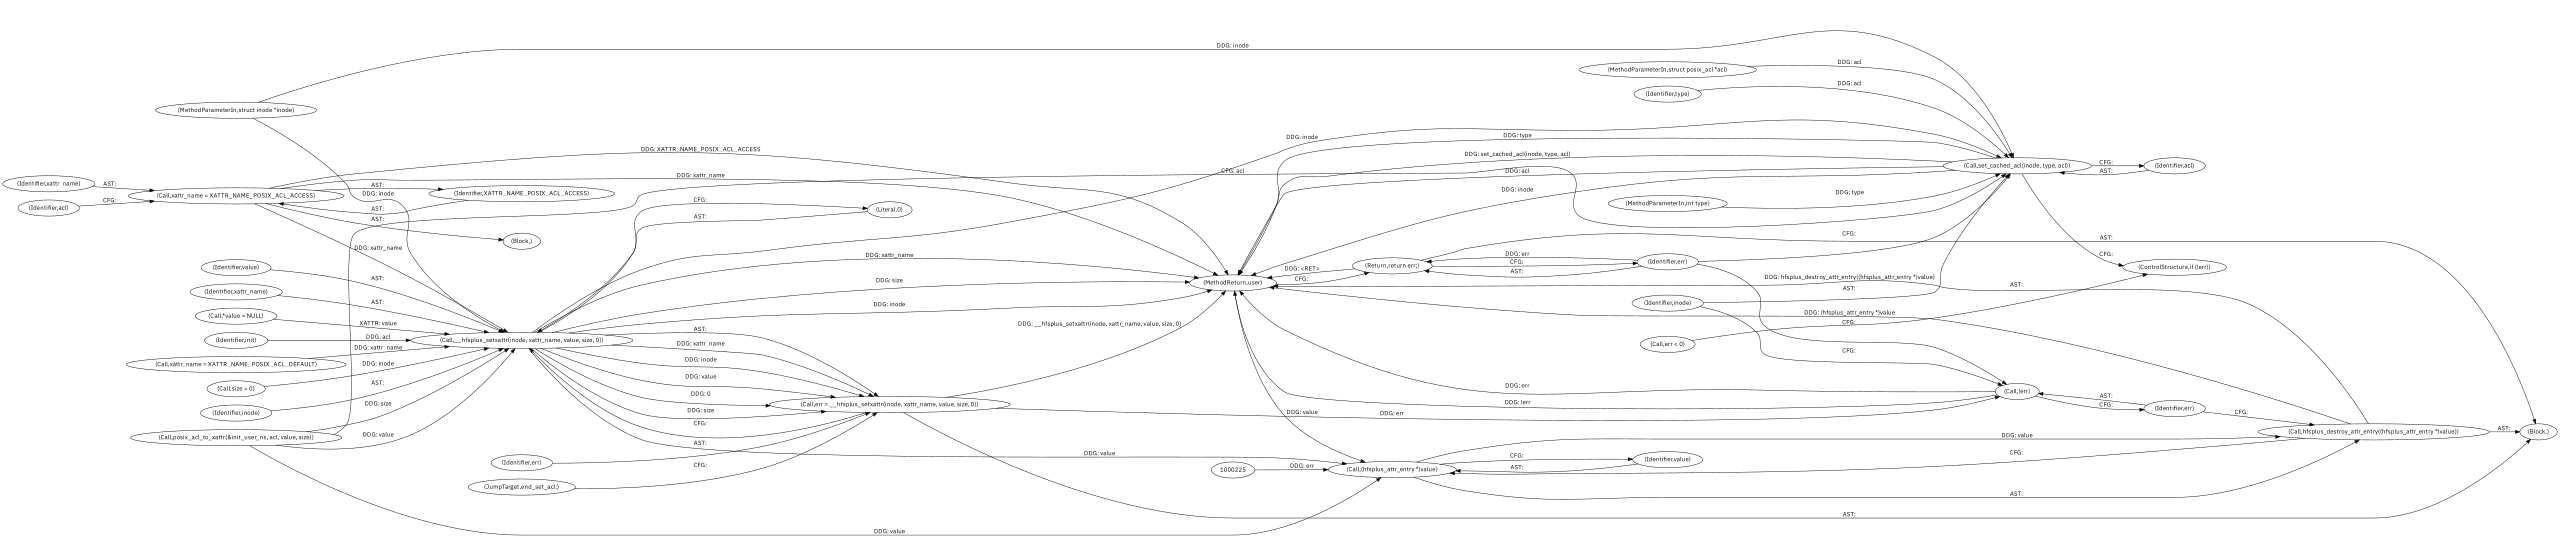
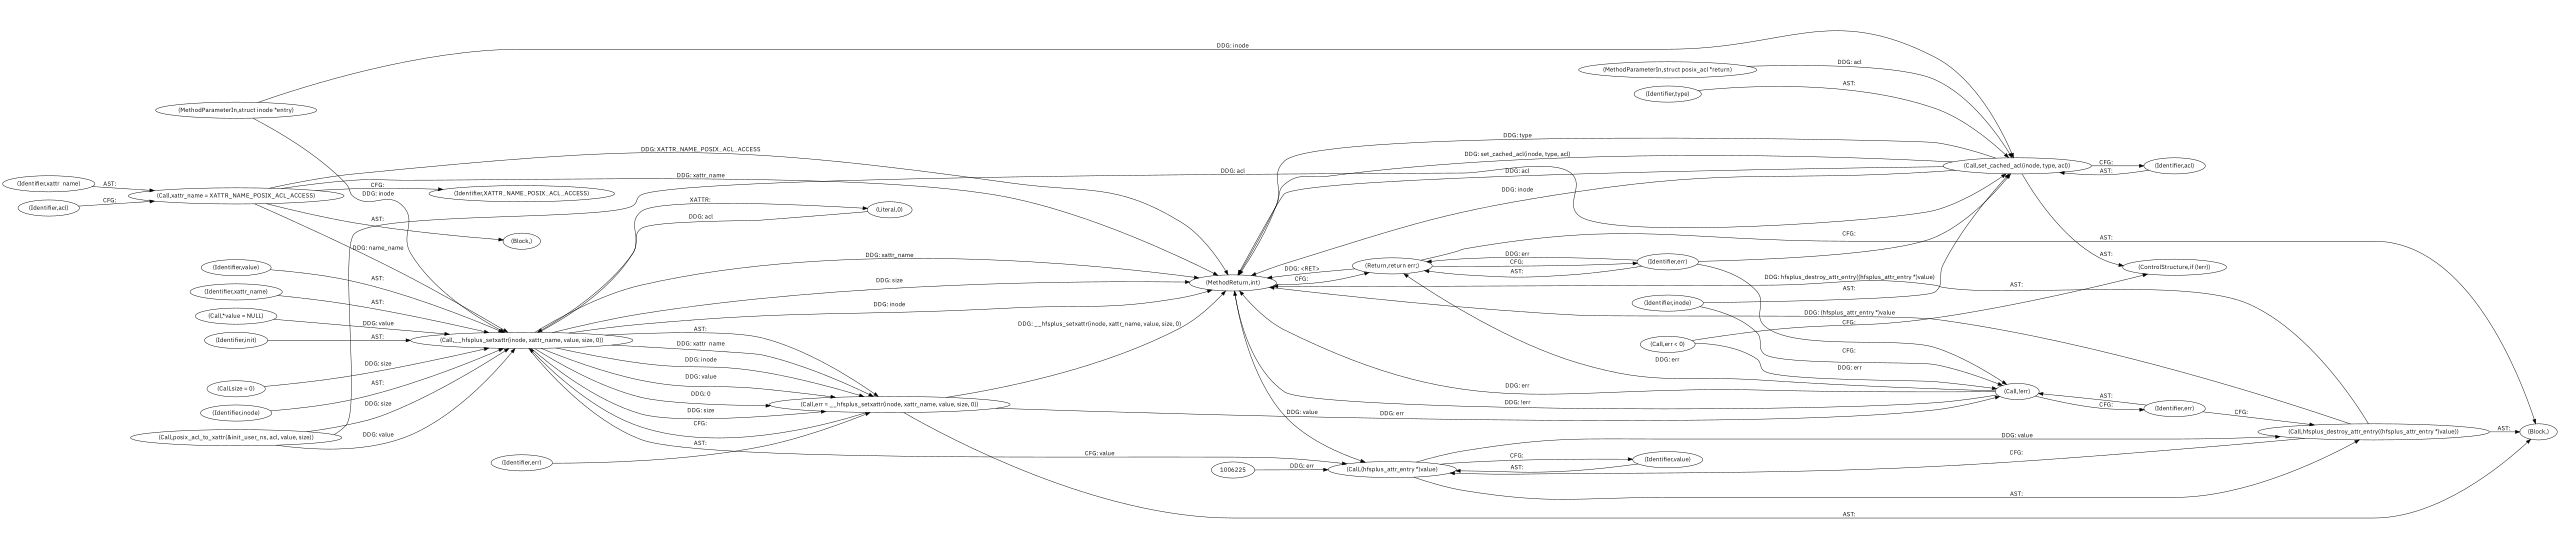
  digraph {
    fontname="IBM Plex Sans"
    rankdir=LR
    node [fontname="IBM Plex Sans"]
    edge [fontname="IBM Plex Sans"]
    n1 [label="(Call,xattr_name = XATTR_NAME_POSIX_ACL_ACCESS)"]
    n2 [label="(Call,__hfsplus_setxattr(inode, xattr_name, value, size, 0))"]
-   n3 [label="(MethodReturn,user)"]
+   n3 [label="(MethodReturn,int)"]
    n4 [label="(Block,)"]
    n5 [label="(Identifier,XATTR_NAME_POSIX_ACL_ACCESS)"]
    n6 [label="(Call,err = __hfsplus_setxattr(inode, xattr_name, value, size, 0))"]
    n7 [label="(Call,(hfsplus_attr_entry *)value)"]
    n8 [label="(Call,set_cached_acl(inode, type, acl))"]
    n9 [label="(Literal,0)"]
    n10 [label="(Return,return err;)"]
    n11 [label="(Call,!err)"]
    n12 [label="(Block,)"]
    n13 [label="(Call,hfsplus_destroy_attr_entry((hfsplus_attr_entry *)value))"]
    n14 [label="(Identifier,value)"]
    n15 [label="(ControlStructure,if (!err))"]
    n16 [label="(Identifier,acl)"]
    n17 [label="(Identifier,err)"]
    n18 [label="(Identifier,err)"]
    n19 [label="(Call,err < 0)"]
    n20 [label="(Identifier,inode)"]
    n21 [label="(Call,posix_acl_to_xattr(&init_user_ns, acl, value, size))"]
    n22 [label="(Identifier,value)"]
    n23 [label="(Identifier,xattr_name)"]
    n24 [label="(Identifier,xattr_name)"]
    n25 [label="(Call,*value = NULL)"]
    n26 [label="(Identifier,init)"]
-   n27 [label="(Call,xattr_name = XATTR_NAME_POSIX_ACL_DEFAULT)"]
-   n28 [label="(MethodParameterIn,int type)"]
    n29 [label="(Identifier,inode)"]
    n30 [label="(Identifier,acl)"]
    n31 [label="(Call,size = 0)"]
    n32 [label="(Identifier,err)"]
-   n33 [label="(MethodParameterIn,struct inode *inode)"]
-   n34 [label="(MethodParameterIn,struct posix_acl *acl)"]
-   n35 [label="(JumpTarget,end_set_acl:)"]
+   n33 [label="(MethodParameterIn,struct inode *entry)"]
+   n34 [label="(MethodParameterIn,struct posix_acl *return)"]
    n36 [label="(Identifier,type)"]
-   1000225
-   n1 -> n2 [label="DDG: xattr_name"]
+   1000225 [label=1006225]
+   n1 -> n2 [label="DDG: name_name"]
    n1 -> n3 [label="DDG: xattr_name"]
    n1 -> n3 [label="DDG: XATTR_NAME_POSIX_ACL_ACCESS"]
    n1 -> n4 [label="AST: "]
-   n1 -> n5 [label="AST: "]
+   n1 -> n5 [label="CFG: "]
    n2 -> n3 [label="DDG: inode"]
    n2 -> n3 [label="DDG: xattr_name"]
    n2 -> n3 [label="DDG: size"]
    n2 -> n6 [label="AST: "]
    n2 -> n6 [label="DDG: xattr_name"]
    n2 -> n6 [label="DDG: inode"]
    n2 -> n6 [label="DDG: value"]
    n2 -> n6 [label="DDG: 0"]
    n2 -> n6 [label="DDG: size"]
-   n2 -> n7 [label="DDG: value"]
-   n2 -> n8 [label="DDG: inode"]
-   n2 -> n9 [label="CFG: "]
+   n2 -> n7 [label="CFG: value"]
+   n2 -> n9 [label="XATTR: "]
    n3 -> n7 [label="DDG: value"]
    n3 -> n10 [label="CFG: "]
-   n5 -> n1 [label="AST: "]
    n6 -> n2 [label="CFG: "]
    n6 -> n3 [label="DDG: __hfsplus_setxattr(inode, xattr_name, value, size, 0)"]
    n6 -> n11 [label="DDG: err"]
    n6 -> n12 [label="AST: "]
    n7 -> n13 [label="AST: "]
    n7 -> n13 [label="DDG: value"]
    n7 -> n14 [label="CFG: "]
    n8 -> n3 [label="DDG: acl"]
    n8 -> n3 [label="DDG: inode"]
    n8 -> n3 [label="DDG: type"]
    n8 -> n3 [label="DDG: set_cached_acl(inode, type, acl)"]
-   n8 -> n15 [label="CFG: "]
+   n8 -> n15 [label="AST: "]
    n8 -> n16 [label="CFG: "]
-   n9 -> n2 [label="AST: "]
+   n9 -> n2 [label="DDG: acl"]
    n10 -> n3 [label="DDG: <RET>"]
    n10 -> n12 [label="AST: "]
    n10 -> n18 [label="CFG: "]
    n11 -> n3 [label="DDG: !err"]
    n11 -> n3 [label="DDG: err"]
+   n11 -> n10 [label="DDG: err"]
    n11 -> n17 [label="CFG: "]
    n13 -> n3 [label="DDG: hfsplus_destroy_attr_entry((hfsplus_attr_entry *)value)"]
    n13 -> n3 [label="DDG: (hfsplus_attr_entry *)value"]
    n13 -> n7 [label="CFG: "]
    n13 -> n12 [label="AST: "]
    n14 -> n7 [label="AST: "]
    n16 -> n8 [label="AST: "]
    n17 -> n11 [label="AST: "]
    n17 -> n13 [label="CFG: "]
    n18 -> n8 [label="CFG: "]
    n18 -> n10 [label="AST: "]
    n18 -> n10 [label="DDG: err"]
    n18 -> n11 [label="CFG: "]
+   n19 -> n11 [label="DDG: err"]
    n19 -> n15 [label="AST: "]
    n20 -> n2 [label="AST: "]
    n21 -> n2 [label="DDG: value"]
    n21 -> n2 [label="DDG: size"]
-   n21 -> n7 [label="DDG: value"]
-   n21 -> n8 [label="CFG: acl"]
+   n21 -> n8 [label="DDG: acl"]
    n22 -> n2 [label="AST: "]
    n23 -> n2 [label="AST: "]
    n24 -> n1 [label="AST: "]
-   n25 -> n2 [label="XATTR: value"]
-   n26 -> n2 [label="DDG: acl"]
-   n27 -> n2 [label="DDG: xattr_name"]
-   n28 -> n8 [label="DDG: type"]
+   n25 -> n2 [label="DDG: value"]
+   n26 -> n2 [label="AST: "]
    n29 -> n8 [label="AST: "]
    n29 -> n11 [label="CFG: "]
    n30 -> n1 [label="CFG: "]
-   n31 -> n2 [label="DDG: inode"]
+   n31 -> n2 [label="DDG: size"]
    n32 -> n6 [label="AST: "]
    n33 -> n2 [label="DDG: inode"]
    n33 -> n8 [label="DDG: inode"]
    n34 -> n8 [label="DDG: acl"]
-   n35 -> n6 [label="CFG: "]
-   n36 -> n8 [label="DDG: acl"]
+   n36 -> n8 [label="AST: "]
    1000225 -> n7 [label="DDG: err"]
  }
